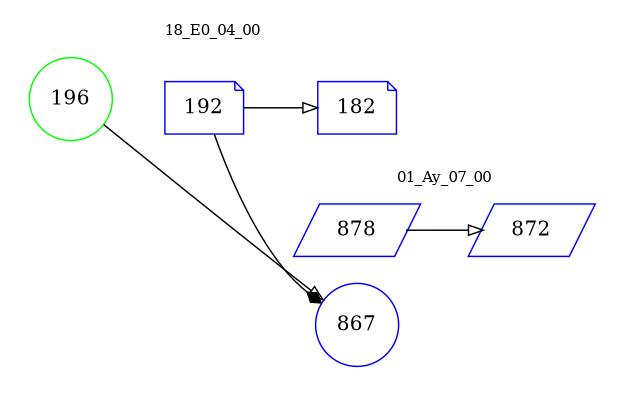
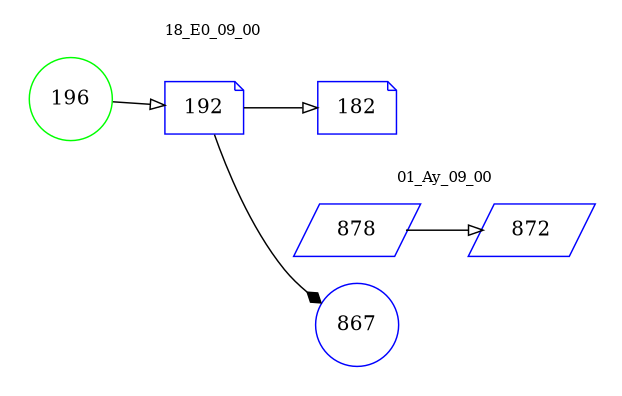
  digraph {
    rankdir=LR
    node [color=blue shape=parallelogram]
    edge [arrowhead=onormal color=black]
    n1 [label=878]
    n2 [label=872]
    n3 [label=867 shape=circle]
    n4 [color=green label=196 shape=circle]
    n5 [label=192 shape=note]
    n6 [label=182 shape=note]
    subgraph cluster_1 {
      color=white
      fontsize=10
-     label="01_Ay_07_00"
+     label="01_Ay_09_00"
      n1
      n2
      n3
    }
    subgraph cluster_2 {
      color=white
      fontsize=10
-     label="18_E0_04_00"
+     label="18_E0_09_00"
      n4
      n5
      n6
    }
    n1 -> n2
-   n4 -> n3
+   n4 -> n5
    n5 -> n3 [arrowhead=diamond]
    n5 -> n6
  }
